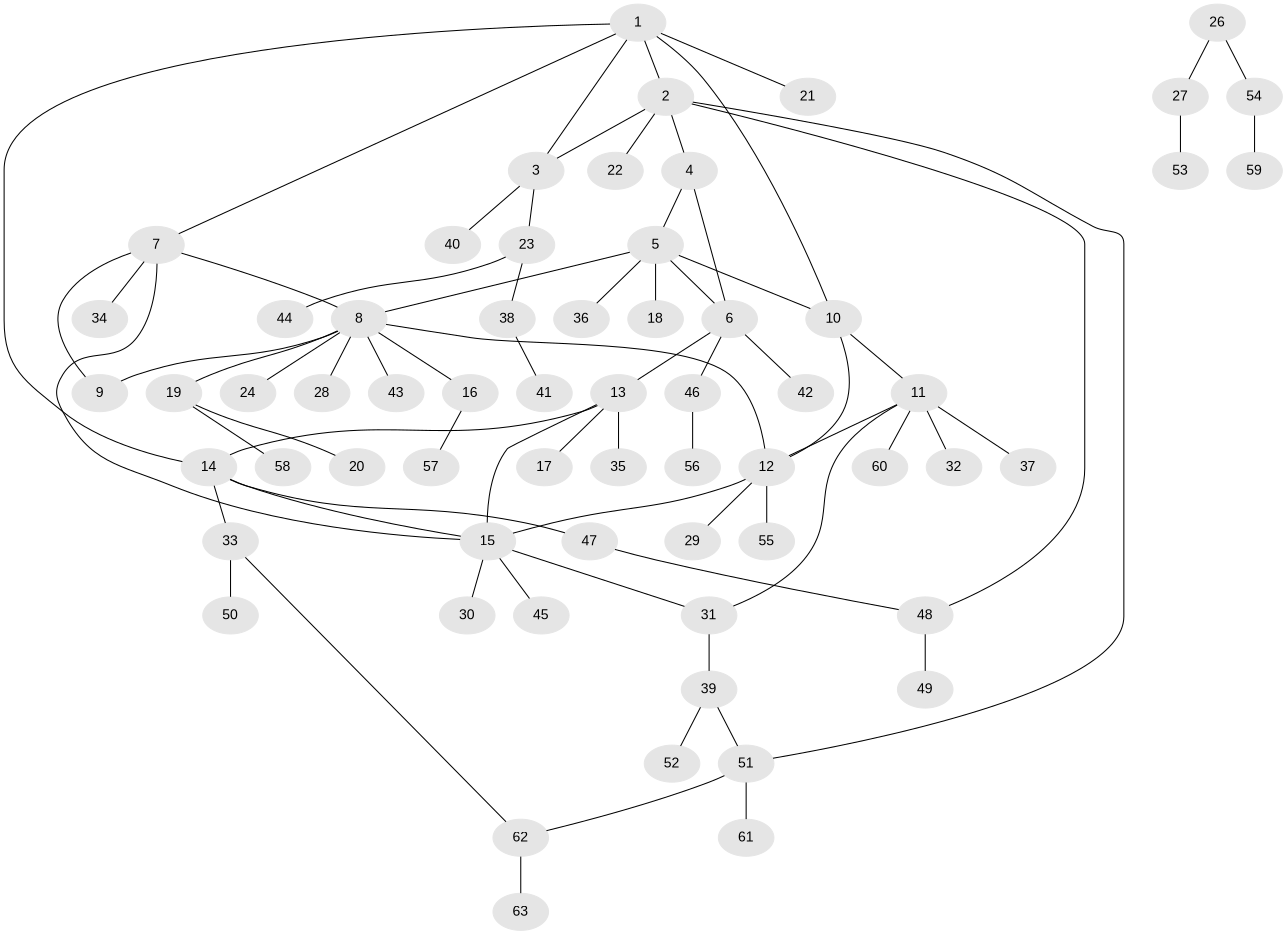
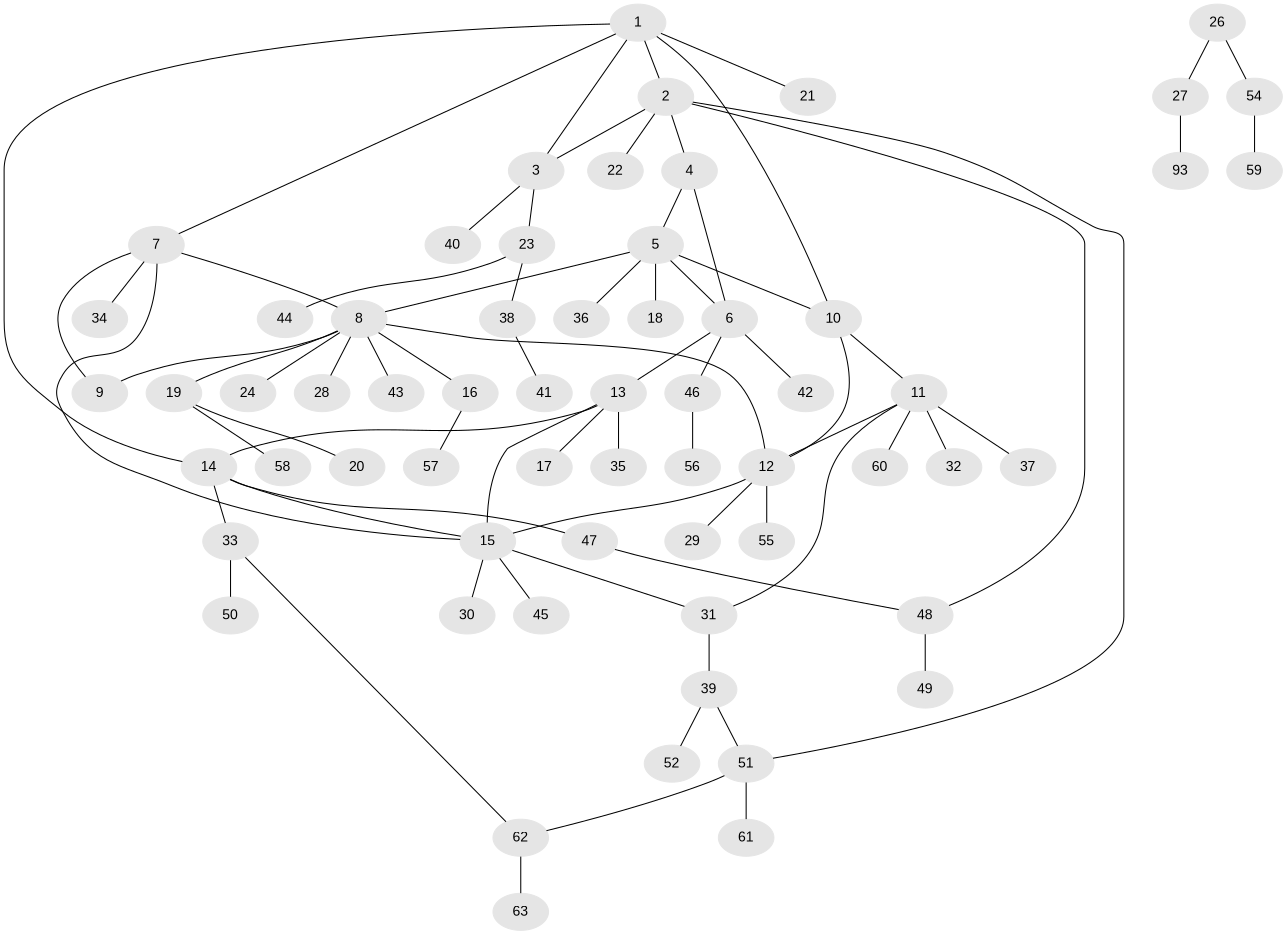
  graph {
    fontname="Liberation Sans"
    node [color=gray90 fontname="Liberation Sans" style=filled]
    edge [fontname="Liberation Sans"]
    1
    2
    3
    7
    10
    14
    21
    4
    22
    48
    51
    23
    40
    8
    9
    15
    34
    12
    11
    33
    47
    5
    6
    49
    62
    61
    38
    44
    18
    36
    13
    42
    46
    16
    19
    24
    28
    43
    17
    35
    56
    31
    30
    45
    29
    55
    57
    20
    58
    26
    27
    54
    32
    37
    60
    39
    50
    41
-   53
+   53 [label=93]
    59
    52
    63
    1 -- 2
    1 -- 3
    1 -- 7
    1 -- 10
    1 -- 14
    1 -- 21
    2 -- 3
    2 -- 4
    2 -- 22
    2 -- 48
    2 -- 51
    3 -- 23
    3 -- 40
    7 -- 8
    7 -- 9
    7 -- 15
    7 -- 34
    10 -- 12
    10 -- 11
    14 -- 15
    14 -- 33
    14 -- 47
    4 -- 5
    4 -- 6
    48 -- 49
    51 -- 62
    51 -- 61
    23 -- 38
    23 -- 44
    8 -- 9
    8 -- 12
    8 -- 16
    8 -- 19
    8 -- 24
    8 -- 28
    8 -- 43
    15 -- 31
    15 -- 30
    15 -- 45
    12 -- 15
    12 -- 29
    12 -- 55
    11 -- 12
    11 -- 31
    11 -- 32
    11 -- 37
    11 -- 60
    33 -- 62
    33 -- 50
    47 -- 48
    5 -- 10
    5 -- 8
    5 -- 6
    5 -- 18
    5 -- 36
    6 -- 13
    6 -- 42
    6 -- 46
    62 -- 63
    38 -- 41
    13 -- 14
    13 -- 15
    13 -- 17
    13 -- 35
    46 -- 56
    16 -- 57
    19 -- 20
    19 -- 58
    31 -- 39
    26 -- 27
    26 -- 54
    27 -- 53
    54 -- 59
    39 -- 51
    39 -- 52
  }
